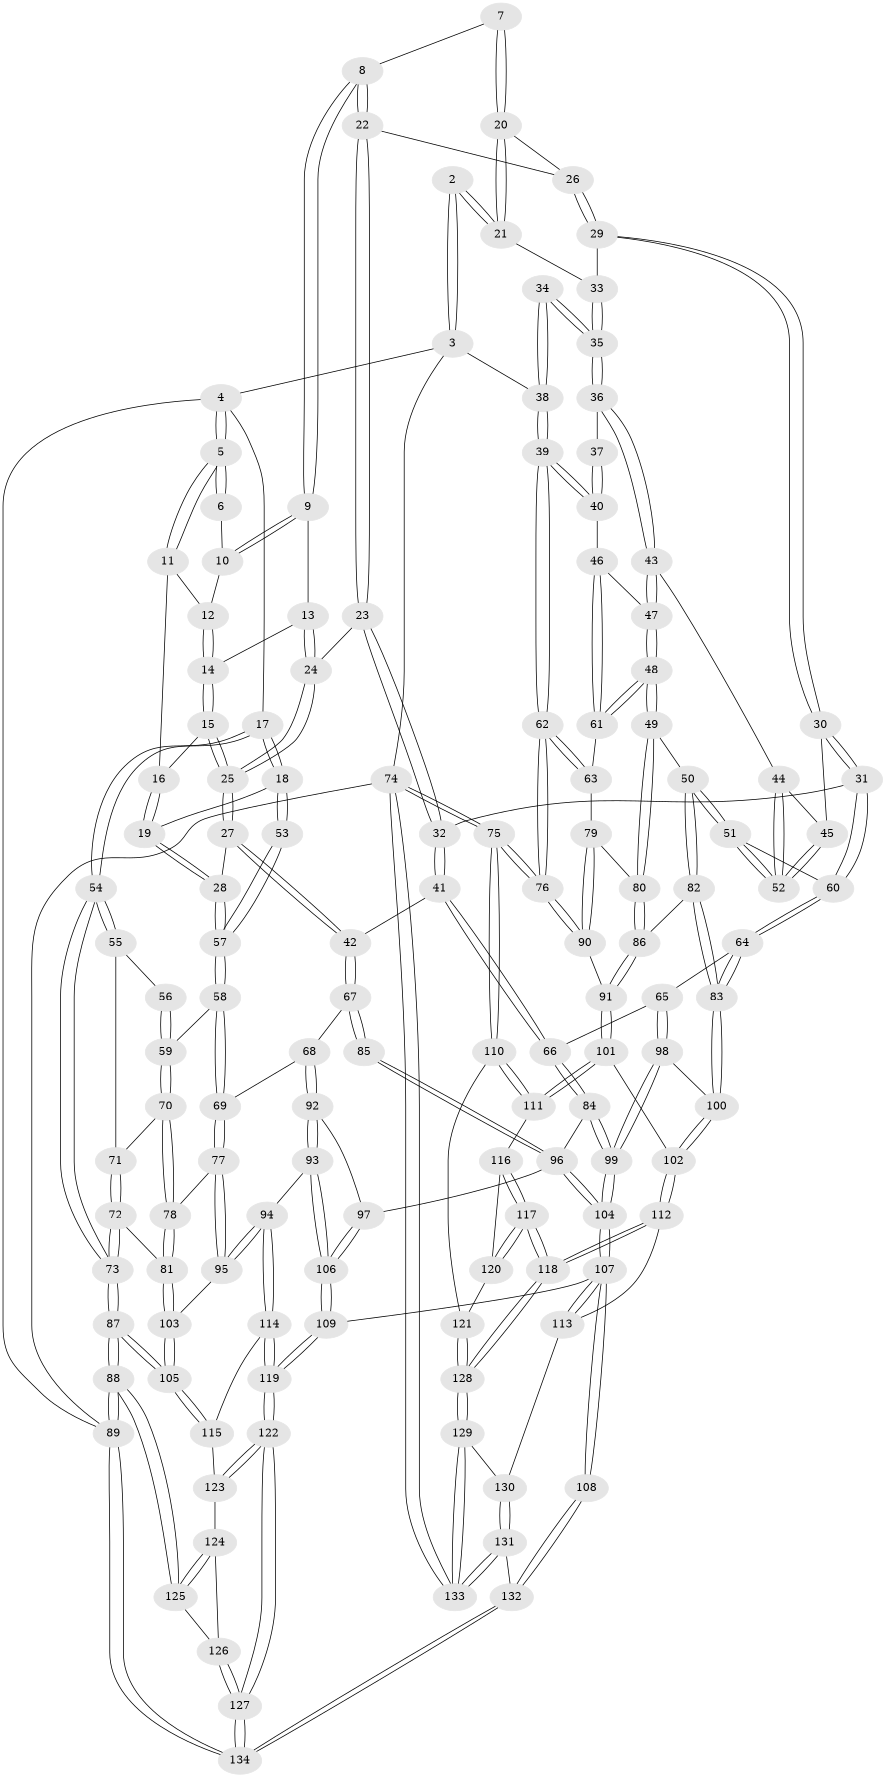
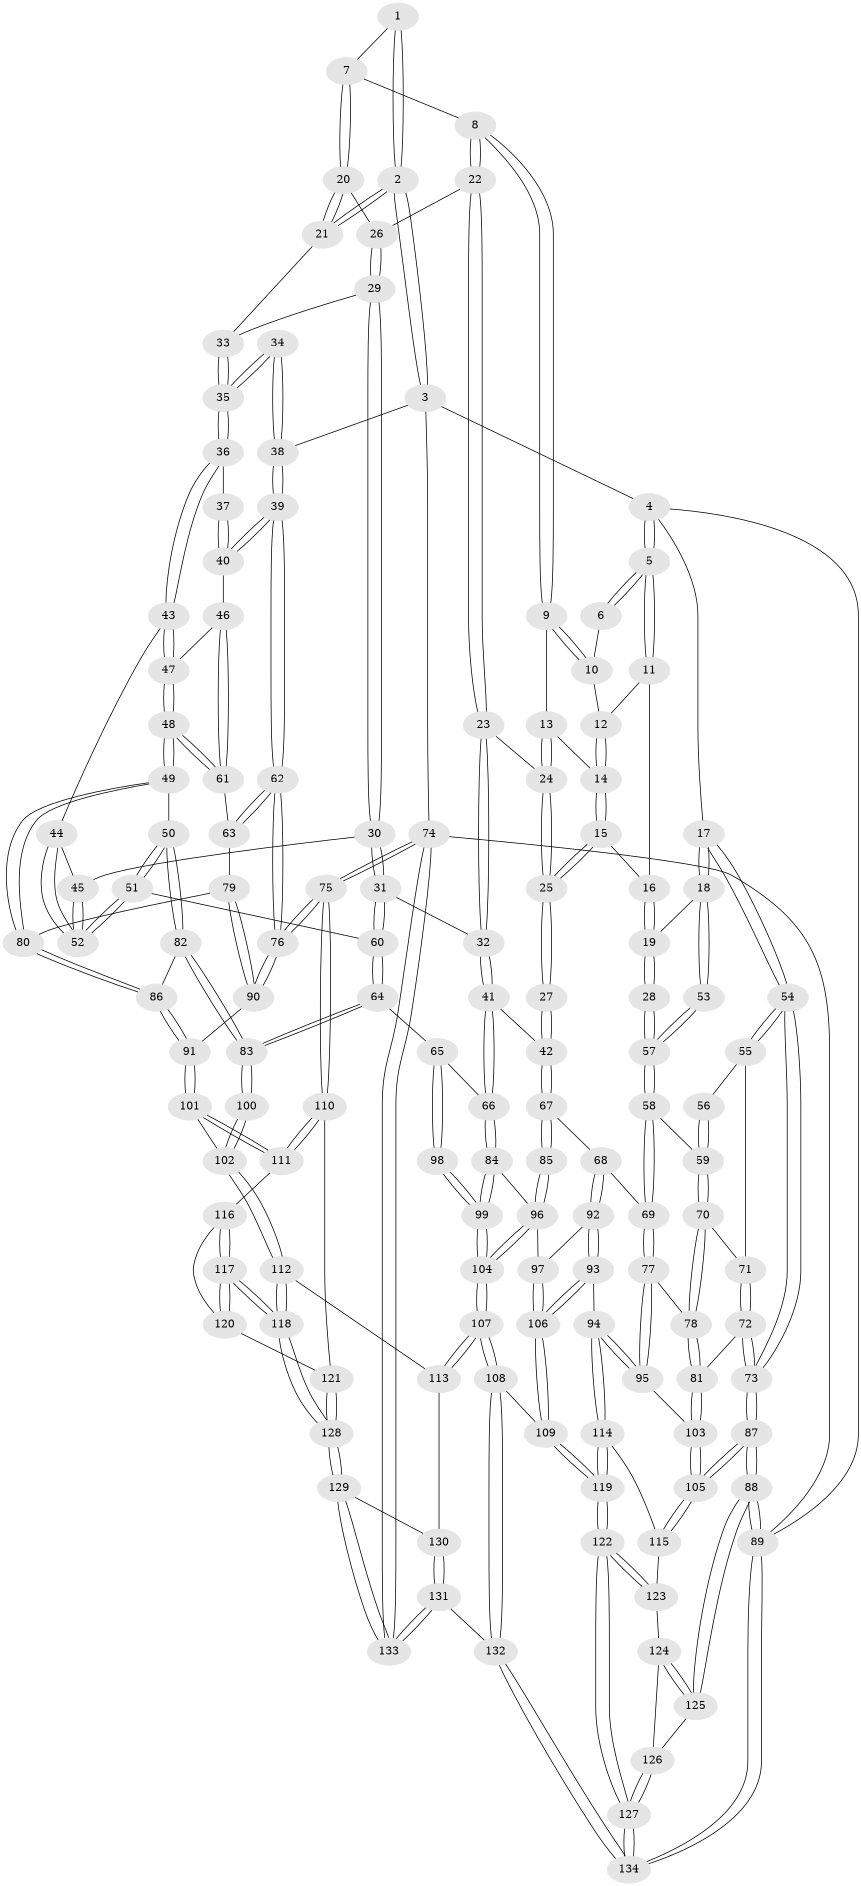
  graph {
    node [color=gray90 style=filled]
+   1
    2
    7
    3
    21
    8
    20
    4
    38
    74
    33
    5
    17
    89
    39
    75
    133
    6
    11
    18
    54
    134
    10
    12
    16
    9
    22
    26
    13
    23
    14
    24
    19
    15
    25
    27
    28
    53
    55
    73
    57
    29
    35
    32
    41
    42
    30
    67
    58
    31
    45
    60
    52
    64
    66
    36
    34
    37
    43
    40
    44
    47
    46
    62
    63
    76
    61
    84
    68
    85
    48
    49
    50
    80
    51
    82
    86
    83
    56
    71
    87
    59
    72
    70
    69
    77
    78
    65
    79
    90
    98
    100
    99
    96
    92
    93
    97
    95
    81
    103
    88
    105
    110
    111
    121
    91
    102
    104
    101
    125
    115
    126
    94
    106
    114
    109
    119
    107
    112
    116
    113
    118
    108
    123
    132
    130
    122
    128
    117
    120
    131
    124
    129
    127
+   1 -- 2
+   1 -- 2
+   1 -- 7
    2 -- 3
    2 -- 3
    2 -- 21
    2 -- 21
    7 -- 8
    7 -- 20
    7 -- 20
    3 -- 4
    3 -- 38
    3 -- 74
    21 -- 33
    8 -- 9
    8 -- 9
    8 -- 22
    8 -- 22
    20 -- 21
    20 -- 21
    20 -- 26
    4 -- 5
    4 -- 5
    4 -- 17
    4 -- 89
    38 -- 39
    38 -- 39
    74 -- 89
    74 -- 75
    74 -- 75
    74 -- 133
    74 -- 133
    33 -- 35
    33 -- 35
    5 -- 6
    5 -- 6
    5 -- 11
    5 -- 11
    17 -- 18
    17 -- 18
    17 -- 54
    17 -- 54
    89 -- 134
    89 -- 134
    39 -- 40
    39 -- 40
    39 -- 62
    39 -- 62
    75 -- 76
    75 -- 76
    75 -- 110
    75 -- 110
    6 -- 10
    11 -- 12
    11 -- 16
    18 -- 19
    18 -- 53
    18 -- 53
    54 -- 55
    54 -- 55
    54 -- 73
    54 -- 73
    10 -- 12
    12 -- 14
    12 -- 14
    16 -- 19
    16 -- 19
    9 -- 10
    9 -- 10
    9 -- 13
    22 -- 26
    22 -- 23
    22 -- 23
    26 -- 29
    26 -- 29
    13 -- 14
    13 -- 24
    13 -- 24
    23 -- 24
    23 -- 32
    23 -- 32
    14 -- 15
    14 -- 15
    24 -- 25
    24 -- 25
    19 -- 28
    19 -- 28
    15 -- 16
    15 -- 25
    15 -- 25
    25 -- 27
    25 -- 27
-   27 -- 28
    27 -- 42
    27 -- 42
    28 -- 57
    28 -- 57
    53 -- 57
    53 -- 57
    55 -- 56
    55 -- 71
    73 -- 87
    73 -- 87
    57 -- 58
    57 -- 58
    29 -- 33
    29 -- 30
    29 -- 30
    35 -- 36
    35 -- 36
    32 -- 41
    32 -- 41
    41 -- 42
    41 -- 66
    41 -- 66
    42 -- 67
    42 -- 67
    30 -- 31
    30 -- 31
    30 -- 45
    67 -- 68
    67 -- 85
    67 -- 85
    58 -- 59
    58 -- 69
    58 -- 69
    31 -- 32
    31 -- 60
    31 -- 60
    45 -- 52
    45 -- 52
    60 -- 64
    60 -- 64
    64 -- 83
    64 -- 83
    64 -- 65
    66 -- 84
    66 -- 84
    36 -- 37
    36 -- 43
    36 -- 43
    34 -- 38
    34 -- 38
    34 -- 35
    34 -- 35
    37 -- 40
    37 -- 40
    43 -- 44
    43 -- 47
    43 -- 47
    40 -- 46
    44 -- 45
    44 -- 52
    44 -- 52
    47 -- 48
    47 -- 48
    46 -- 47
    46 -- 61
    46 -- 61
    62 -- 63
    62 -- 63
    62 -- 76
    62 -- 76
    63 -- 79
    76 -- 90
    76 -- 90
    61 -- 63
    84 -- 99
    84 -- 99
    84 -- 96
    68 -- 69
    68 -- 92
    68 -- 92
    85 -- 96
    85 -- 96
    48 -- 61
    48 -- 61
    48 -- 49
    48 -- 49
    49 -- 50
    49 -- 80
    49 -- 80
    50 -- 51
    50 -- 51
    50 -- 82
    50 -- 82
    80 -- 86
    80 -- 86
    51 -- 60
    51 -- 52
    51 -- 52
    82 -- 86
    82 -- 83
    82 -- 83
    86 -- 91
    86 -- 91
    83 -- 100
    83 -- 100
    56 -- 59
    56 -- 59
    71 -- 72
    71 -- 72
    87 -- 88
    87 -- 88
    87 -- 105
    87 -- 105
    59 -- 70
    59 -- 70
    72 -- 73
    72 -- 73
    72 -- 81
    70 -- 71
    70 -- 78
    70 -- 78
    69 -- 77
    69 -- 77
    77 -- 78
    77 -- 95
    77 -- 95
    78 -- 81
    78 -- 81
    65 -- 66
    65 -- 98
    65 -- 98
    79 -- 80
    79 -- 90
    79 -- 90
    90 -- 91
-   98 -- 100
    98 -- 99
    98 -- 99
    100 -- 102
    100 -- 102
    99 -- 104
    99 -- 104
    96 -- 97
    96 -- 104
    96 -- 104
    92 -- 93
    92 -- 93
    92 -- 97
    93 -- 94
    93 -- 106
    93 -- 106
    97 -- 106
    97 -- 106
    95 -- 103
    81 -- 103
    81 -- 103
    103 -- 105
    103 -- 105
    88 -- 89
    88 -- 89
    88 -- 125
    88 -- 125
    105 -- 115
    105 -- 115
    110 -- 111
    110 -- 111
    110 -- 121
    111 -- 116
    121 -- 128
    121 -- 128
    91 -- 101
    91 -- 101
    102 -- 112
    102 -- 112
    104 -- 107
    104 -- 107
    101 -- 111
    101 -- 111
    101 -- 102
    125 -- 126
    115 -- 123
    126 -- 127
    126 -- 127
    94 -- 95
    94 -- 95
    94 -- 114
    94 -- 114
    106 -- 109
    106 -- 109
    114 -- 115
    114 -- 119
    114 -- 119
    109 -- 119
    109 -- 119
    119 -- 122
    119 -- 122
    107 -- 113
    107 -- 113
    107 -- 108
    107 -- 108
    112 -- 113
    112 -- 118
    112 -- 118
    116 -- 117
    116 -- 117
    116 -- 120
    113 -- 130
    118 -- 128
    118 -- 128
-   107 -- 109
+   108 -- 109
    108 -- 132
    108 -- 132
    123 -- 124
    132 -- 134
    132 -- 134
    130 -- 131
    130 -- 131
    122 -- 123
    122 -- 123
    122 -- 127
    122 -- 127
    128 -- 129
    128 -- 129
    117 -- 118
    117 -- 118
    117 -- 120
    117 -- 120
    120 -- 121
    131 -- 133
    131 -- 133
    131 -- 132
    124 -- 125
    124 -- 125
    124 -- 126
    129 -- 133
    129 -- 133
    129 -- 130
    127 -- 134
    127 -- 134
  }
